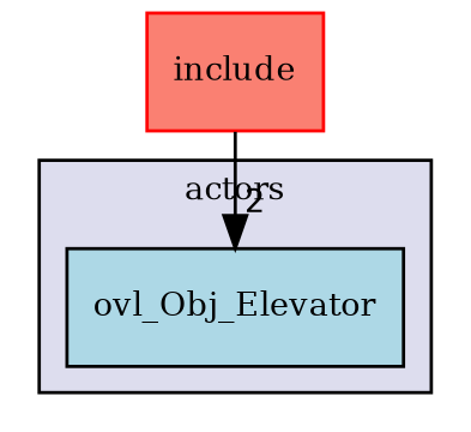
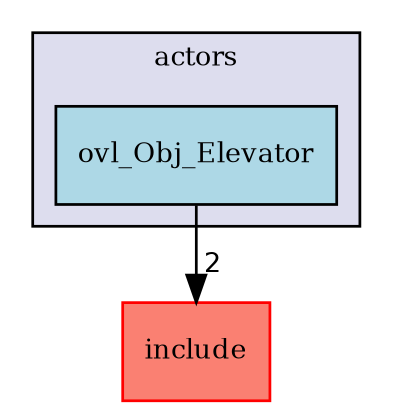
  digraph {
    compound=true
    fontname="DejaVu Serif"
    node [fontname="DejaVu Serif" fontsize=10 shape=box style=filled]
    n1 [fillcolor=lightblue label=ovl_Obj_Elevator pencolor=black]
    n2 [color=red fillcolor=salmon label=include]
    subgraph cluster_1 {
      bgcolor="#ddddee"
      fontsize=10
      label=actors
      pencolor=black
      n1
    }
-   n2 -> n1 [headlabel=2 labeldistance=1.5 labelfontname=Helvetica labelfontsize=10 fontname="DejaVu Serif"]
+   n1 -> n2 [headlabel=2 labeldistance=1.5 labelfontname=Helvetica labelfontsize=10 fontname="DejaVu Serif"]
  }
